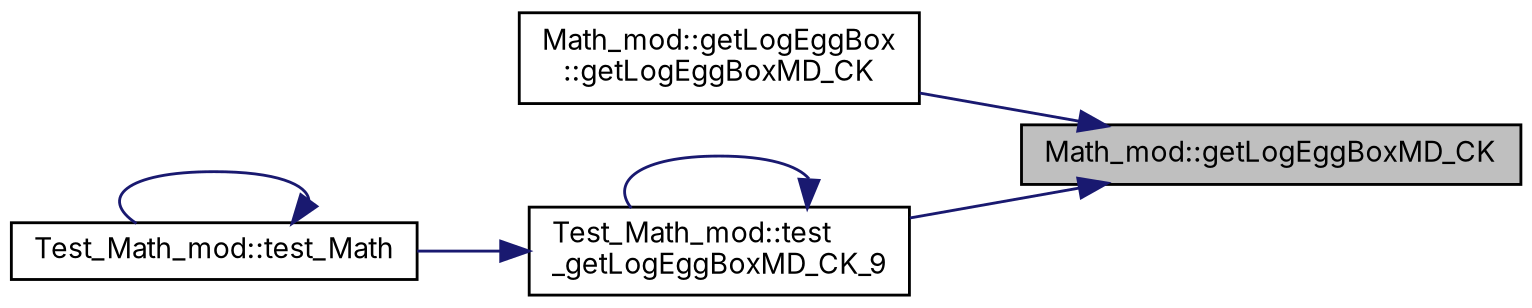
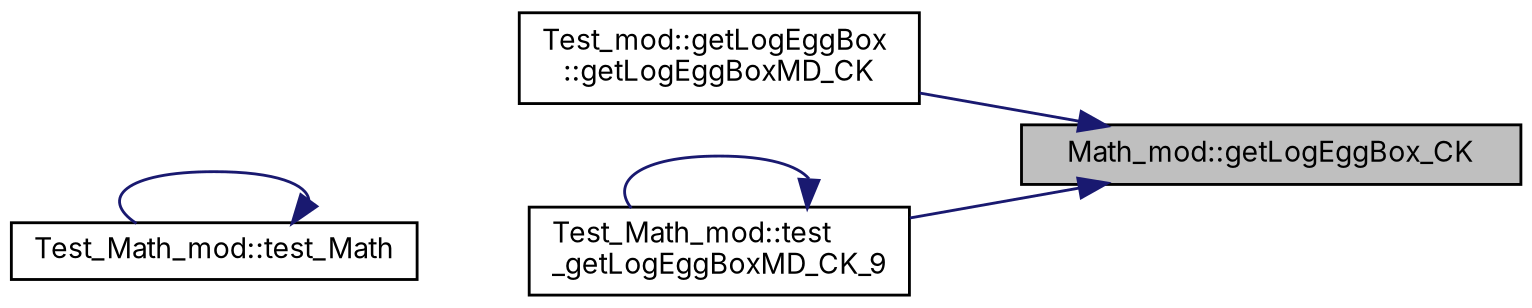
  digraph {
    fontname=Inter
    rankdir=RL
    node [color=black fillcolor=white fontname=Inter fontsize=10 shape=record style=filled]
    edge [color=midnightblue dir=back fontname=Inter fontsize=10 labelfontname=Helvetica labelfontsize=10 style=solid]
-   n1 [fillcolor=grey75 fontcolor=black height=0.2 label="Math_mod::getLogEggBoxMD_CK" width=0.4]
-   n2 [height=0.2 label="Math_mod::getLogEggBox\l::getLogEggBoxMD_CK" width=0.4]
+   n1 [fillcolor=grey75 fontcolor=black height=0.2 label="Math_mod::getLogEggBox_CK" width=0.4]
+   n2 [height=0.2 label="Test_mod::getLogEggBox\l::getLogEggBoxMD_CK" width=0.4]
    n3 [height=0.2 label="Test_Math_mod::test\l_getLogEggBoxMD_CK_9" width=0.4]
    n4 [height=0.2 label="Test_Math_mod::test_Math" width=0.4]
    n1 -> n2
    n1 -> n3
    n3 -> n3
-   n3 -> n4
    n4 -> n4
  }
